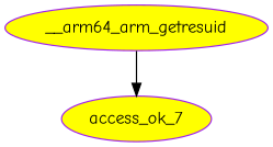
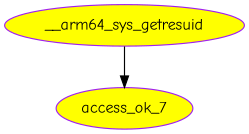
  digraph {
    rankdir=TB
    fontname="Comic Neue"
    node [fillcolor=yellow style=filled color=purple fontname="Comic Neue"]
-   __arm64_sys_getresuid [label=__arm64_arm_getresuid]
+   __arm64_sys_getresuid
    access_ok_7
    __arm64_sys_getresuid -> access_ok_7 [edgeid=1 fontname="Comic Neue"]
  }
